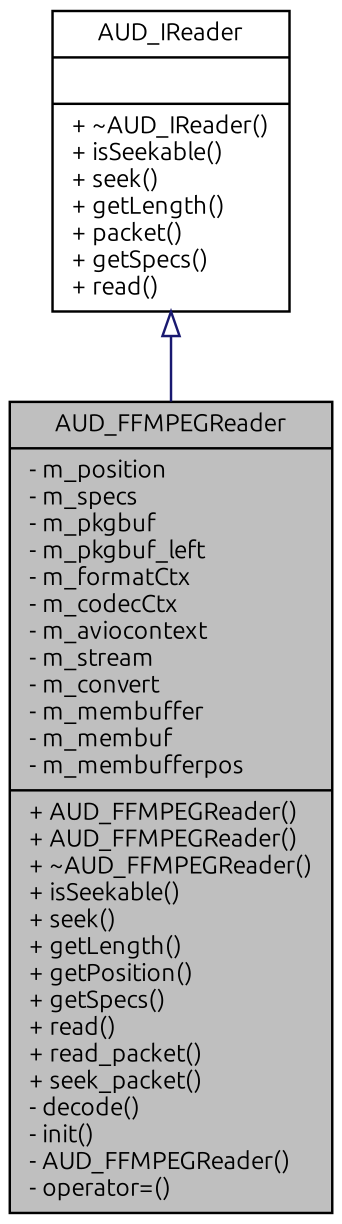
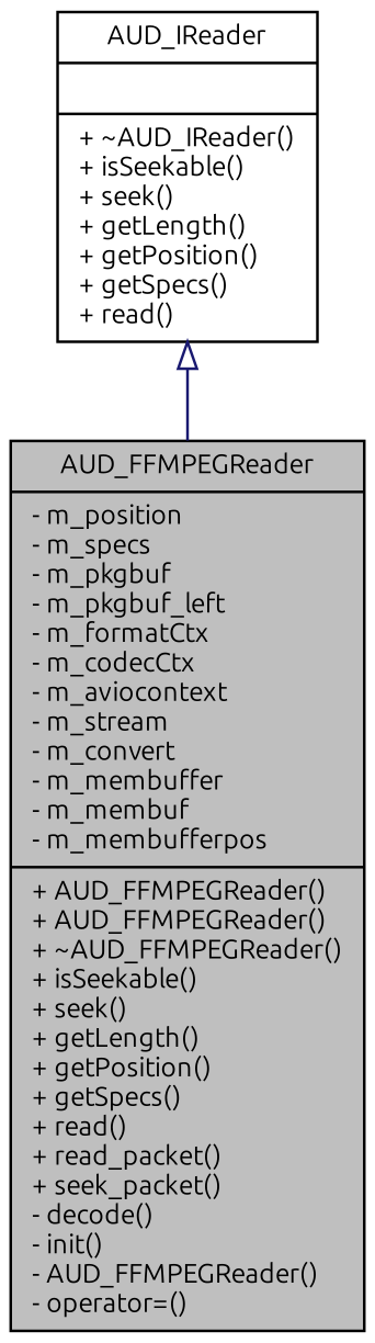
  digraph {
    fontname=Ubuntu
    node [color=black fontname=Ubuntu fontsize=10 shape=record style=filled]
    n1 [fillcolor=grey75 fontcolor=black height=0.2 label="{AUD_FFMPEGReader\n|- m_position\l- m_specs\l- m_pkgbuf\l- m_pkgbuf_left\l- m_formatCtx\l- m_codecCtx\l- m_aviocontext\l- m_stream\l- m_convert\l- m_membuffer\l- m_membuf\l- m_membufferpos\l|+ AUD_FFMPEGReader()\l+ AUD_FFMPEGReader()\l+ ~AUD_FFMPEGReader()\l+ isSeekable()\l+ seek()\l+ getLength()\l+ getPosition()\l+ getSpecs()\l+ read()\l+ read_packet()\l+ seek_packet()\l- decode()\l- init()\l- AUD_FFMPEGReader()\l- operator=()\l}" width=0.4]
-   n2 [fillcolor=white height=0.2 label="{AUD_IReader\n||+ ~AUD_IReader()\l+ isSeekable()\l+ seek()\l+ getLength()\l+ packet()\l+ getSpecs()\l+ read()\l}" width=0.4]
+   n2 [fillcolor=white height=0.2 label="{AUD_IReader\n||+ ~AUD_IReader()\l+ isSeekable()\l+ seek()\l+ getLength()\l+ getPosition()\l+ getSpecs()\l+ read()\l}" width=0.4]
    n2 -> n1 [arrowtail=empty color=midnightblue dir=back fontname=Ubuntu fontsize=10 labelfontname=Helvetica labelfontsize=10 style=solid]
  }
